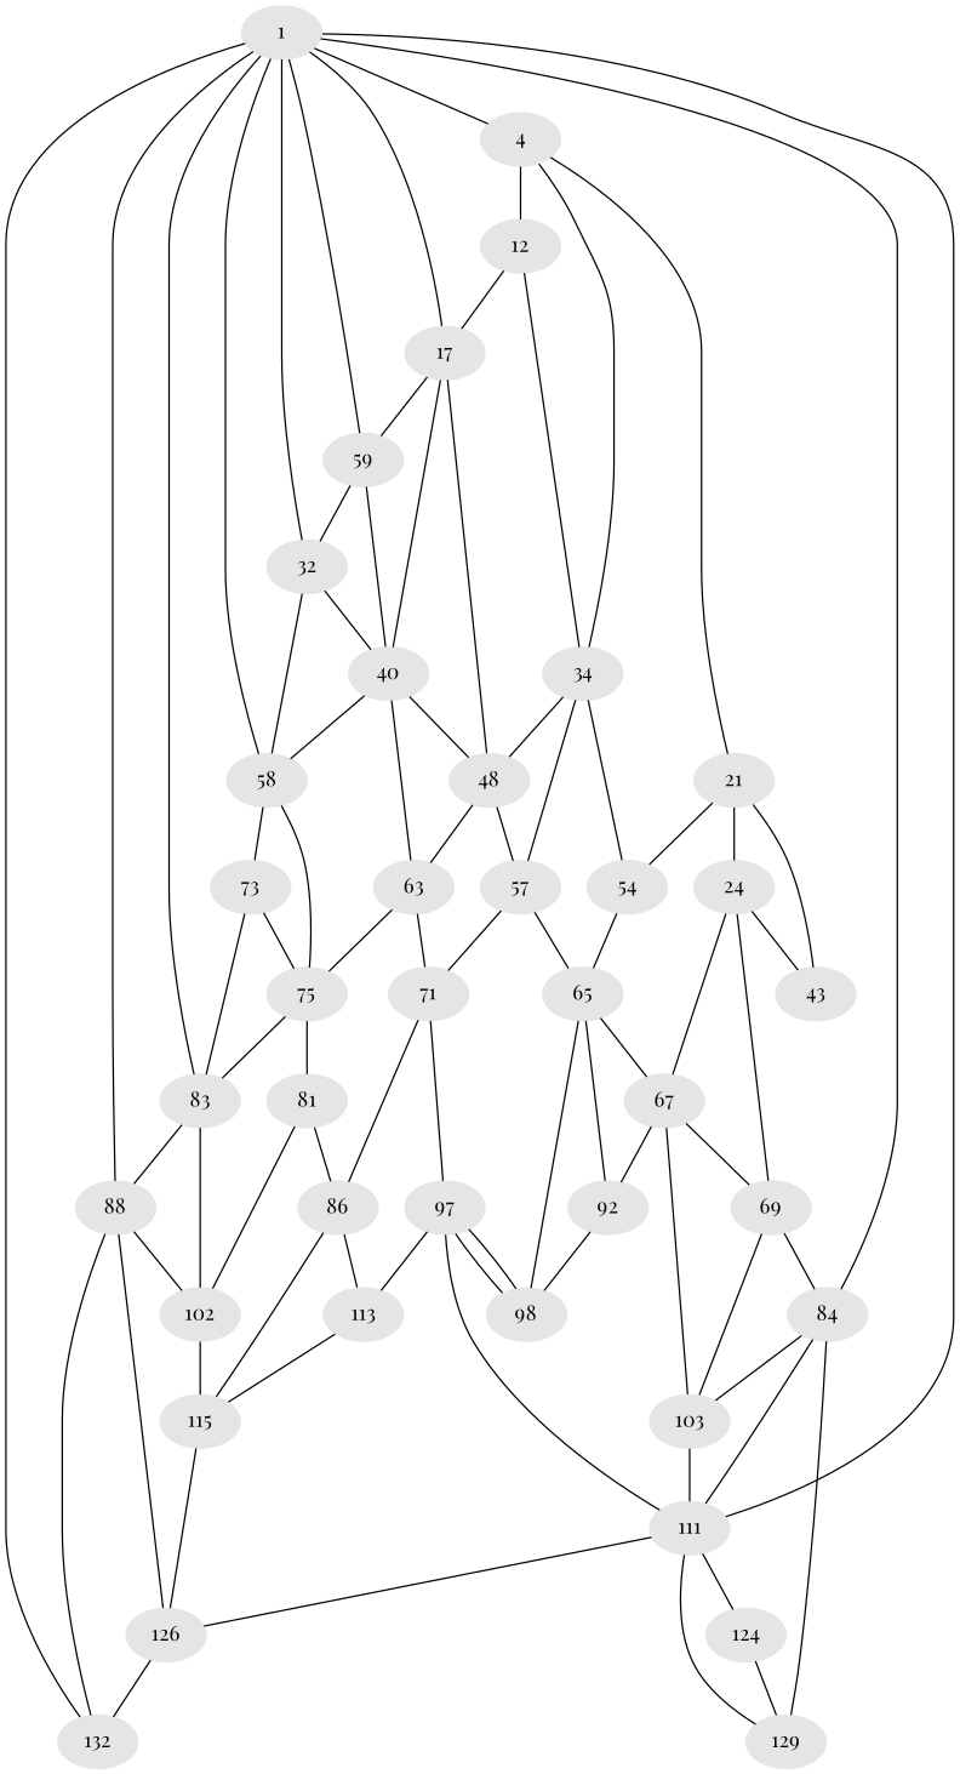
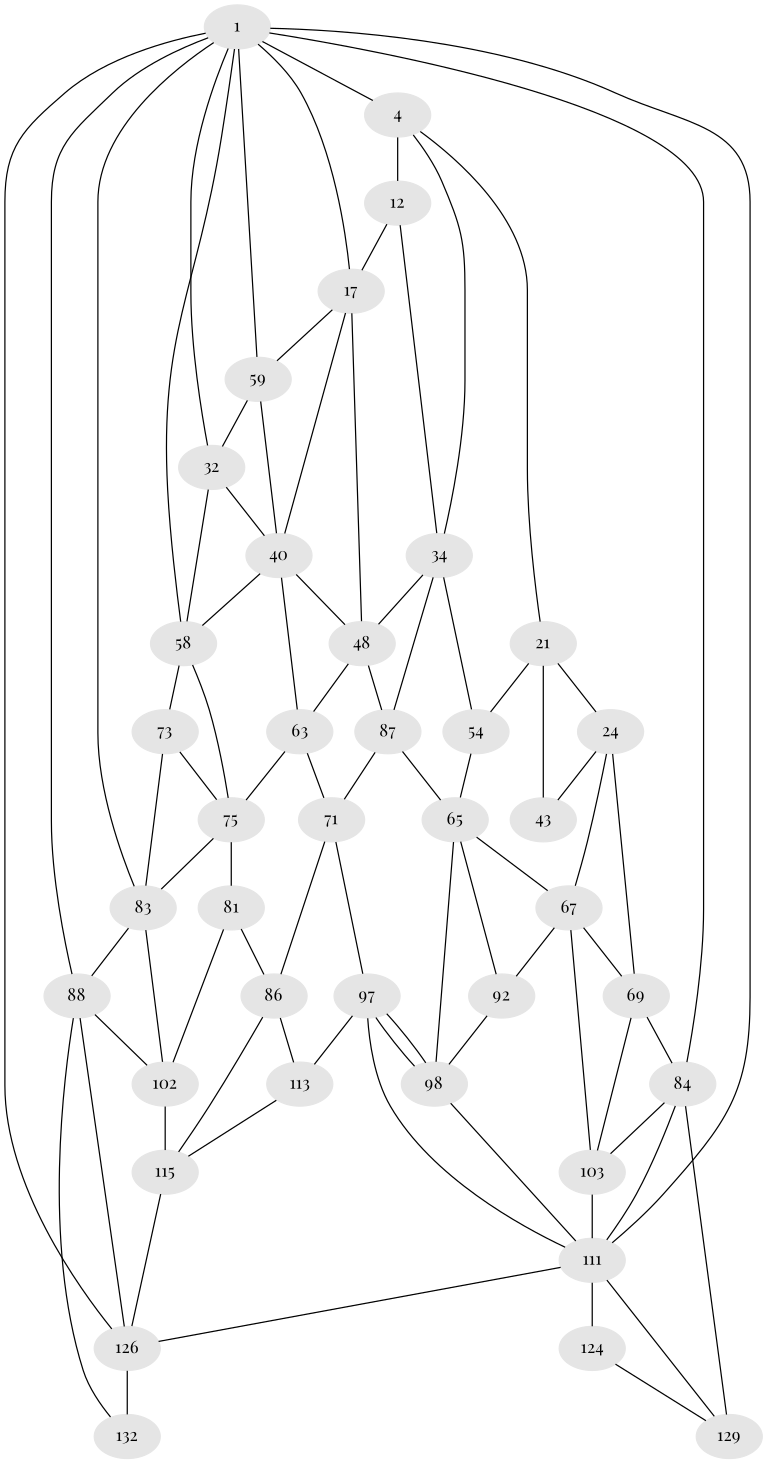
  graph {
    fontname="Playfair Display"
    node [color=gray90 fontname="Playfair Display" style=filled]
    edge [fontname="Playfair Display"]
    1 [super="+2+8"]
    4 [super="+5"]
    17 [super="+18+31"]
    n4 [label=59 super="+33+30"]
    32 [super="+39"]
    58 [super="+61+59"]
    83 [super="+84"]
    88 [super="+89"]
    n9 [label=84 super="+95+108"]
    111 [super="+117"]
    126 [super="+131+127"]
    12 [super="+19"]
    21 [super="+22+41"]
    34 [super="+35"]
    40 [super="+45"]
    48 [super="+49"]
    24 [super="+37+25"]
    43 [super="+44"]
    67 [super="+68+99"]
    69 [super="+70"]
    73 [super="+82+74"]
    75 [super="+76+77"]
    102 [super="+114"]
    132
    103 [super="+104"]
    129 [super="+130"]
    124
    54 [super="+55"]
-   57 [super="+72"]
+   57 [super="+72" label=87]
    65 [super="+66+78"]
    63 [super="+64"]
    92 [super="+106+93"]
    71 [super="+87"]
    98 [super="+105"]
    86 [super="+112"]
    97 [super="+109"]
    81 [super="+85"]
    113
    115 [super="+116"]
    1 -- 4 [weight=2]
    1 -- 17
    1 -- n4
    1 -- 32 [weight=2]
    1 -- 58
    1 -- 83
    1 -- 88 [weight=2]
    1 -- n9
    1 -- 111
-   1 -- 132
+   1 -- 126
    4 -- 12 [weight=2]
    4 -- 21
    4 -- 34
    17 -- n4
    17 -- 40
    17 -- 48
    n4 -- 32
    n4 -- 40 [weight=2]
    32 -- 58
    32 -- 40
    58 -- 73 [weight=2]
    58 -- 75
    83 -- 88
    83 -- 102
    88 -- 126
    88 -- 102
    88 -- 132
    n9 -- 111
    n9 -- 103
    n9 -- 129 [weight=2]
    111 -- 126
    111 -- 129
    111 -- 124 [weight=2]
    126 -- 132 [weight=2]
    12 -- 17
    12 -- 34
    21 -- 24 [weight=2]
    21 -- 43 [weight=2]
    21 -- 54
    34 -- 48
    34 -- 54
    34 -- 57
    40 -- 58
    40 -- 48
    40 -- 63
    48 -- 57
    48 -- 63
    24 -- 43 [weight=2]
    24 -- 67
    24 -- 69
    67 -- 69
    67 -- 103
    67 -- 92
    69 -- n9
    69 -- 103
    73 -- 83
    73 -- 75 [weight=2]
    75 -- 83
    75 -- 81 [weight=2]
    102 -- 115
    103 -- 111
    124 -- 129
    54 -- 65
    57 -- 65
    57 -- 71
    65 -- 67
    65 -- 92 [weight=2]
    65 -- 98 [weight=2]
    63 -- 75
    63 -- 71
    92 -- 98
    71 -- 86
    71 -- 97
+   98 -- 111
    86 -- 113
    86 -- 115
    97 -- 111 [weight=2]
    97 -- 98
    97 -- 98
    97 -- 113
    81 -- 102
    81 -- 86
    113 -- 115
    115 -- 126 [weight=2]
  }
